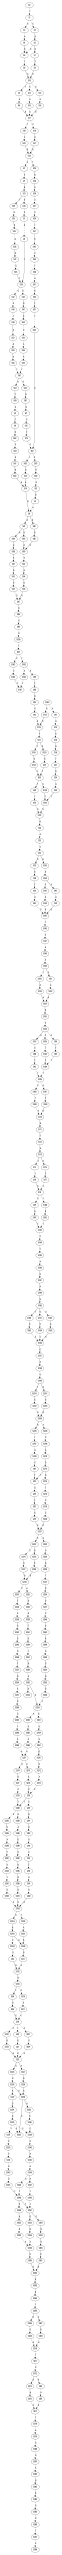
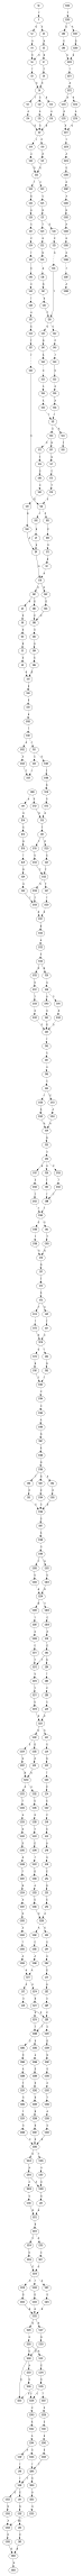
  strict digraph {
    fontname=Oswald
    node [fontname=Oswald]
    edge [fontname=Oswald style=dashed]
    S0
    S1
    S2
    S3
    S4
    S5
    S6
    S7
    S8
    S9
    S10
    S11
    S12
    S13
    S14
    S15
    S16
    S17
    S18
    S19
    S20
    S21
    S22
    S23
    S24
    S25
    S26
    S27
    S28
    S29
    S30
    S31
    S32
    S33
    S34
    S35
    S36
    S37
    S38
    S39
    S40
    S41
    S42
    S43
    S44
    S45
    S46
    S47
    S48
    S49
    S50
    S51
    S52
    S53
    S54
    S55
    S56
    S57
    S58
    S59
    S60
    S61
    S62
    S63
    S64
    S65
    S66
    S67
    S68
    S69
    S70
    S71
    S72
    S73
    S74
    S75
    S76
    S77
    S78
    S79
    S80
    S81
    S82
    S83
    S84
    S85
    S86
    S87
    S88
    S89
    S90
    S91
    S92
    S93
    S94
    S95
    S96
    S97
    S98
    S99
    S100
    S101
    S102
    S103
    S104
    S105
    S106
    S107
    S108
    S110
    S109
    S111
    S112
    S113
    S114
    S115
    S116
    S117
    S118
    S119
    S120
    S121
    S122
    S123
    S124
    S125
    S126
    S127
    S128
    S129
    S130
    S131
    S132
    S133
    S134
    S135
    S136
    S137
    S138
    S139
    S140
    S141
    S142
    S143
    S144
    S145
    S146
    S147
    S148
    S149
    S150
    S151
    S152
    S153
    S154
    S155
    S156
    S157
    S158
    S159
    S160
    S161
    S162
    S163
    S164
    S165
    S166
    S167
    S168
    S169
    S170
    S171
    S172
    S173
    S174
    S175
    S176
    S177
    S178
    S179
    S180
    S181
    S182
    S183
    S184
    S185
    S186
    S187
    S188
    S189
    S190
    S191
    S192
    S193
    S194
    S195
    S196
    S197
    S198
    S199
    S200
    S201
    S202
    S203
    S204
    S205
    S206
    S207
    S208
    S209
    S210
    S211
    S212
    S213
    S214
    S215
    S216
    S217
    S218
    S219
    S220
    S221
    S222
    S223
    S224
    S225
    S226
    S227
    S228
    S229
    S230
    S231
    S232
    S233
    S234
    S235
    S236
    S237
    S238
    S239
    S240
    S241
    S242
    S243
    S244
    S245
    S246
    S247
    S248
    S249
    S250
    S251
    S252
    S253
    S254
    S255
    S256
    S257
    S258
    S259
    S260
    S261
    S262
    S263
    S264
    S265
    S266
    S267
    S268
    S269
    S270
    S271
    S272
    S273
    S274
    S275
    S276
    S277
    S278
    S279
    S280
    S281
    S282
    S283
    S284
    S285
    S286
    S287
    S288
    S289
    S290
    S291
    S292
    S293
    S294
    S295
    S296
    S297
    S298
    S299
    S300
    S301
    S302
    S303
    S304
    S305
    S306
    S307
    S308
    S309
    S310
    S311
    S312
    S313
    S314
    S315
    S316
    S317
    S318
    S319
    S320
    S321
    S322
    S323
    S324
    S325
    S326
    S327
    S328
    S329
    S330
    S331
    S332
    S333
    S334
    S336
    S335
    S337
    S338
    S339
    S340
    S341
    S342
    S343
    S344
    S345
    S346
    S347
    S348
    S349
    S350
    S351
    S352
    S353
    S354
    S355
    S356
    S357
    S358
    S359
    S360
    S361
    S362
    S363
    S364
    S365
    S366
    S367
    S368
    S369
    S370
    S371
    S372
    S373
    S374
    S375
    S376
    S377
    S378
    S379
    S380
    S381
    S382
    S383
    S384
    S385
    S386
    S387
    S388
    S0 -> S1 [label=T]
    S1 -> S2 [label=G]
    S1 -> S3 [label=C]
    S2 -> S4 [label=A]
    S3 -> S5 [label=A style=solid]
    S4 -> S6 [label=C style=solid]
    S5 -> S6 [label=C]
    S5 -> S7 [label=G style=solid]
    S6 -> S8 [label=T]
    S7 -> S9 [label=T style=solid]
    S8 -> S10 [label=C style=solid]
    S9 -> S10 [label=C style=solid]
    S10 -> S11 [label=T style=solid]
    S10 -> S12 [label=C]
    S10 -> S13 [label=G]
    S11 -> S14 [label=A]
    S12 -> S15 [label=A]
    S13 -> S16 [label=A]
    S14 -> S17 [label=G style=solid]
    S15 -> S17 [label=G]
    S16 -> S17 [label=G style=solid]
    S17 -> S18 [label=T]
    S17 -> S19 [label=C]
    S18 -> S20 [label=A]
    S19 -> S21 [label=A style=solid]
    S20 -> S22 [label=G style=solid]
    S21 -> S22 [label=G style=solid]
    S22 -> S23 [label=A]
    S22 -> S24 [label=T]
    S23 -> S25 [label=C]
    S24 -> S26 [label=G style=solid]
    S25 -> S27 [label=G style=solid]
    S26 -> S28 [label=A style=solid]
    S27 -> S29 [label=T style=solid]
    S27 -> S30 [label=G]
    S28 -> S31 [label=C]
    S29 -> S32 [label=G]
    S30 -> S33 [label=C]
    S31 -> S34 [label=C]
    S32 -> S35 [label=G style=solid]
    S33 -> S36 [label=G]
    S34 -> S37 [label=T]
    S35 -> S38 [label=G]
    S36 -> S39 [label=T style=solid]
    S37 -> S40 [label=C style=solid]
    S38 -> S41 [label=G style=solid]
    S39 -> S42 [label=C]
    S39 -> S43 [label=G]
    S40 -> S44 [label=C]
    S41 -> S45 [label=G]
    S42 -> S46 [label=C]
    S43 -> S47 [label=G style=solid]
    S44 -> S48 [label=T]
    S45 -> S39 [label=T style=solid]
    S46 -> S49 [label=T]
    S47 -> S50 [label=A style=solid]
    S48 -> S51 [label=A]
    S49 -> S52 [label=C style=solid]
    S50 -> S53 [label=C]
    S51 -> S54 [label=C style=solid]
    S52 -> S55 [label=G]
    S53 -> S56 [label=A]
    S54 -> S57 [label=T style=solid]
    S55 -> S58 [label=A style=solid]
    S56 -> S59 [label=A]
    S57 -> S60 [label=T]
    S58 -> S61 [label=T]
    S59 -> S61 [label=T]
    S60 -> S62 [label=C style=solid]
    S61 -> S63 [label=G]
    S61 -> S64 [label=A style=solid]
    S62 -> S65 [label=C]
    S62 -> S66 [label=T]
    S63 -> S67 [label=G style=solid]
    S64 -> S68 [label=T style=solid]
    S65 -> S69 [label=C style=solid]
    S66 -> S70 [label=G style=solid]
    S67 -> S71 [label=G style=solid]
-   S68 -> S72 [label=C]
+   S63 -> S72 [label=C]
    S69 -> S73 [label=G]
    S70 -> S74 [label=A style=solid]
    S71 -> S75 [label=C]
    S72 -> S76 [label=T style=solid]
    S73 -> S77 [label=G style=solid]
    S74 -> S78 [label=G style=solid]
    S75 -> S79 [label=T style=solid]
    S76 -> S80 [label=C style=solid]
    S77 -> S78 [label=A]
    S78 -> S81 [label=A style=solid]
    S78 -> S82 [label=G style=solid]
    S79 -> S62 [label=C]
    S80 -> S83 [label=C]
    S81 -> S84 [label=A style=solid]
    S81 -> S85 [label=G style=solid]
    S82 -> S86 [label=G style=solid]
    S83 -> S87 [label=G]
    S84 -> S88 [label=C style=solid]
    S85 -> S89 [label=C style=solid]
    S86 -> S89 [label=C style=solid]
    S87 -> S90 [label=G style=solid]
    S88 -> S91 [label=A style=solid]
    S89 -> S92 [label=G]
    S90 -> S74 [label=A style=solid]
    S91 -> S93 [label=G style=solid]
    S92 -> S94 [label=A style=solid]
    S93 -> S95 [label=C style=solid]
    S94 -> S96 [label=C style=solid]
    S95 -> S97 [label=G]
    S96 -> S97 [label=G style=solid]
    S97 -> S98 [label=A style=solid]
    S98 -> S99 [label=G]
    S99 -> S100 [label=G]
    S100 -> S101 [label=T]
    S101 -> S102 [label=C]
    S101 -> S103 [label=T]
    S102 -> S104 [label=C]
    S103 -> S105 [label=G]
    S103 -> S106 [label=C]
    S104 -> S107 [label=T style=solid]
    S105 -> S108 [label=T style=solid]
    S106 -> S107 [label=T]
    S108 -> S110 [label=G style=solid]
    S110 -> S113 [label=G]
    S109 -> S111 [label=A]
    S109 -> S112 [label=G]
    S111 -> S114 [label=G]
    S112 -> S115 [label=G style=solid]
    S113 -> S115 [label=G]
    S114 -> S116 [label=C style=solid]
    S115 -> S117 [label=T style=solid]
    S116 -> S118 [label=G style=solid]
    S117 -> S119 [label=T style=solid]
    S117 -> S120 [label=C style=solid]
    S118 -> S121 [label=T]
    S119 -> S122 [label=C style=solid]
    S120 -> S123 [label=C style=solid]
    S121 -> S124 [label=G style=solid]
    S122 -> S125 [label=T style=solid]
    S123 -> S125 [label=T style=solid]
    S124 -> S126 [label=G]
    S125 -> S127 [label=T style=solid]
    S125 -> S128 [label=G]
    S126 -> S129 [label=T style=solid]
    S127 -> S130 [label=T]
    S128 -> S129 [label=T style=solid]
    S129 -> S131 [label=G]
    S130 -> S131 [label=G]
    S131 -> S132 [label=G style=solid]
    S132 -> S133 [label=A]
    S133 -> S134 [label=C]
    S134 -> S135 [label=C style=solid]
    S134 -> S136 [label=G style=solid]
    S135 -> S137 [label=C style=solid]
    S136 -> S138 [label=G]
    S137 -> S139 [label=T style=solid]
    S138 -> S140 [label=A style=solid]
    S138 -> S141 [label=C]
    S139 -> S142 [label=G]
    S140 -> S143 [label=G]
    S141 -> S144 [label=G]
    S142 -> S145 [label=G]
    S143 -> S145 [label=G style=solid]
    S144 -> S145 [label=G]
    S145 -> S146 [label=T]
    S146 -> S147 [label=C]
    S147 -> S148 [label=A]
    S148 -> S149 [label=C]
    S149 -> S150 [label=T]
    S149 -> S151 [label=C style=solid]
    S150 -> S152 [label=A style=solid]
    S151 -> S153 [label=A]
    S152 -> S154 [label=A style=solid]
    S153 -> S154 [label=A style=solid]
    S154 -> S155 [label=G style=solid]
    S155 -> S156 [label=A]
    S156 -> S157 [label=A style=solid]
    S156 -> S158 [label=G]
    S156 -> S159 [label=C]
    S157 -> S160 [label=C]
    S158 -> S161 [label=T style=solid]
    S159 -> S162 [label=T]
    S160 -> S163 [label=T style=solid]
    S161 -> S164 [label=T]
    S162 -> S164 [label=T style=solid]
    S163 -> S165 [label=T]
    S164 -> S165 [label=T]
    S165 -> S166 [label=C]
    S165 -> S167 [label=G]
    S166 -> S168 [label=T]
    S167 -> S169 [label=T style=solid]
    S168 -> S170 [label=G]
    S169 -> S170 [label=G style=solid]
    S170 -> S171 [label=G style=solid]
    S171 -> S172 [label=T style=solid]
    S172 -> S173 [label=A style=solid]
    S173 -> S174 [label=T style=solid]
    S173 -> S175 [label=C style=solid]
    S174 -> S176 [label=T]
    S175 -> S177 [label=T style=solid]
    S176 -> S178 [label=C style=solid]
    S177 -> S178 [label=C]
    S178 -> S179 [label=C]
    S178 -> S180 [label=T]
    S179 -> S181 [label=G style=solid]
    S180 -> S182 [label=G style=solid]
    S181 -> S183 [label=T style=solid]
    S182 -> S183 [label=T]
    S183 -> S184 [label=C]
    S184 -> S185 [label=C]
    S185 -> S186 [label=A]
    S186 -> S187 [label=G style=solid]
    S187 -> S188 [label=A style=solid]
    S188 -> S189 [label=G style=solid]
    S189 -> S190 [label=T style=solid]
    S189 -> S191 [label=G style=solid]
    S189 -> S192 [label=A]
    S190 -> S193 [label=C style=solid]
    S191 -> S194 [label=C style=solid]
    S192 -> S195 [label=C style=solid]
    S193 -> S196 [label=C]
    S194 -> S196 [label=C]
    S195 -> S196 [label=C style=solid]
    S196 -> S197 [label=C style=solid]
    S197 -> S198 [label=A style=solid]
    S198 -> S199 [label=G]
    S199 -> S200 [label=T style=solid]
    S199 -> S201 [label=G style=solid]
    S200 -> S202 [label=C style=solid]
    S201 -> S203 [label=C style=solid]
    S202 -> S204 [label=G]
    S203 -> S204 [label=G style=solid]
    S204 -> S205 [label=G style=solid]
    S204 -> S206 [label=A]
    S205 -> S207 [label=T]
    S206 -> S208 [label=C]
    S207 -> S209 [label=G]
    S208 -> S210 [label=A style=solid]
    S209 -> S211 [label=C]
    S210 -> S212 [label=C style=solid]
    S211 -> S213 [label=T style=solid]
    S212 -> S213 [label=T style=solid]
    S212 -> S214 [label=G style=solid]
    S213 -> S215 [label=G]
    S214 -> S216 [label=T]
    S215 -> S217 [label=T style=solid]
    S216 -> S218 [label=C]
    S217 -> S219 [label=C style=solid]
    S218 -> S220 [label=C]
    S219 -> S221 [label=C style=solid]
    S220 -> S221 [label=C style=solid]
    S221 -> S222 [label=C style=solid]
    S221 -> S223 [label=G]
    S222 -> S224 [label=C]
    S222 -> S225 [label=G style=solid]
    S223 -> S226 [label=G]
    S224 -> S227 [label=A style=solid]
    S225 -> S228 [label=A style=solid]
    S226 -> S229 [label=G style=solid]
    S227 -> S230 [label=G style=solid]
    S228 -> S230 [label=G style=solid]
    S229 -> S231 [label=T]
    S230 -> S232 [label=A]
    S230 -> S233 [label=C]
    S231 -> S234 [label=C style=solid]
    S232 -> S235 [label=C style=solid]
    S233 -> S236 [label=T style=solid]
    S234 -> S237 [label=C style=solid]
    S235 -> S238 [label=G]
    S236 -> S239 [label=A]
    S237 -> S240 [label=C]
    S238 -> S241 [label=T style=solid]
    S239 -> S242 [label=C style=solid]
    S240 -> S243 [label=C style=solid]
    S241 -> S244 [label=C style=solid]
    S242 -> S245 [label=C style=solid]
    S243 -> S246 [label=A style=solid]
    S244 -> S247 [label=T]
    S245 -> S248 [label=G]
    S246 -> S249 [label=G]
    S247 -> S250 [label=G style=solid]
    S248 -> S251 [label=T style=solid]
    S249 -> S252 [label=C style=solid]
    S250 -> S253 [label=A]
    S251 -> S254 [label=G style=solid]
    S252 -> S255 [label=G style=solid]
    S253 -> S256 [label=C style=solid]
    S254 -> S257 [label=A]
    S255 -> S258 [label=C style=solid]
-   S253 -> S259 [label=C style=solid]
+   S256 -> S259 [label=C style=solid]
    S257 -> S260 [label=C style=solid]
    S258 -> S259 [label=C]
    S259 -> S261 [label=G]
    S259 -> S262 [label=A]
    S260 -> S263 [label=C]
    S261 -> S264 [label=G]
    S262 -> S265 [label=C]
    S263 -> S266 [label=T]
    S264 -> S267 [label=G]
    S265 -> S268 [label=A]
    S266 -> S269 [label=A]
    S267 -> S270 [label=G style=solid]
    S268 -> S271 [label=A]
    S269 -> S271 [label=A]
    S270 -> S272 [label=A style=solid]
    S271 -> S273 [label=C]
    S271 -> S274 [label=G]
    S272 -> S275 [label=A]
    S273 -> S276 [label=A]
    S274 -> S277 [label=G style=solid]
    S275 -> S278 [label=C]
    S276 -> S278 [label=C style=solid]
    S277 -> S279 [label=C]
    S278 -> S280 [label=T style=solid]
    S278 -> S281 [label=C]
    S279 -> S280 [label=T style=solid]
    S280 -> S282 [label=C]
    S280 -> S283 [label=G]
    S281 -> S284 [label=G style=solid]
    S282 -> S285 [label=C style=solid]
    S283 -> S286 [label=A]
    S284 -> S287 [label=G style=solid]
    S285 -> S288 [label=A]
    S286 -> S289 [label=C style=solid]
    S287 -> S290 [label=G]
    S288 -> S291 [label=T style=solid]
    S289 -> S292 [label=C style=solid]
    S290 -> S293 [label=C]
    S291 -> S294 [label=G]
    S292 -> S295 [label=G style=solid]
    S293 -> S296 [label=T style=solid]
    S294 -> S297 [label=T]
    S295 -> S298 [label=G style=solid]
    S296 -> S299 [label=A]
    S297 -> S300 [label=G]
    S298 -> S301 [label=G style=solid]
    S299 -> S302 [label=G]
    S300 -> S303 [label=C]
    S301 -> S303 [label=C style=solid]
    S302 -> S303 [label=C style=solid]
    S303 -> S304 [label=C style=solid]
    S303 -> S305 [label=T]
    S304 -> S306 [label=A style=solid]
    S305 -> S307 [label=A]
    S306 -> S308 [label=C]
    S306 -> S309 [label=A style=solid]
    S307 -> S309 [label=A style=solid]
    S308 -> S310 [label=G]
    S309 -> S311 [label=G style=solid]
    S310 -> S312 [label=G style=solid]
    S311 -> S312 [label=G]
    S312 -> S313 [label=G style=solid]
    S313 -> S314 [label=T style=solid]
    S313 -> S315 [label=C]
    S314 -> S316 [label=C style=solid]
    S315 -> S317 [label=C]
    S316 -> S318 [label=C style=solid]
    S317 -> S318 [label=C]
    S318 -> S319 [label=C]
    S318 -> S320 [label=T]
    S318 -> S321 [label=A]
    S319 -> S322 [label=G style=solid]
    S320 -> S323 [label=G style=solid]
    S321 -> S324 [label=G]
    S322 -> S325 [label=G style=solid]
    S323 -> S325 [label=G]
    S324 -> S325 [label=G]
    S325 -> S326 [label=G style=solid]
    S325 -> S327 [label=A style=solid]
    S326 -> S328 [label=G]
    S327 -> S329 [label=G style=solid]
    S328 -> S330 [label=C style=solid]
    S328 -> S331 [label=A style=solid]
    S329 -> S330 [label=C style=solid]
    S330 -> S332 [label=C style=solid]
    S330 -> S333 [label=A style=solid]
    S331 -> S334 [label=C style=solid]
    S333 -> S336 [label=C style=solid]
    S334 -> S335 [label=C style=solid]
    S336 -> S338 [label=C]
    S335 -> S332 [label=C]
    S335 -> S337 [label=T]
    S335 -> S338 [label=C]
    S337 -> S339 [label=C]
    S338 -> S340 [label=C]
    S339 -> S341 [label=C]
    S340 -> S342 [label=A style=solid]
    S341 -> S343 [label=G]
    S342 -> S344 [label=A]
    S343 -> S345 [label=G]
    S344 -> S346 [label=G]
    S344 -> S347 [label=A style=solid]
    S345 -> S348 [label=T style=solid]
    S346 -> S348 [label=T]
    S347 -> S349 [label=T]
    S348 -> S350 [label=C style=solid]
    S348 -> S351 [label=T style=solid]
    S349 -> S351 [label=T]
    S350 -> S352 [label=A style=solid]
    S351 -> S353 [label=G style=solid]
    S351 -> S354 [label=C style=solid]
    S352 -> S355 [label=G]
    S353 -> S356 [label=G style=solid]
    S354 -> S357 [label=G style=solid]
    S355 -> S358 [label=A]
    S356 -> S358 [label=A]
    S357 -> S359 [label=C style=solid]
    S358 -> S360 [label=C style=solid]
    S359 -> S361 [label=C style=solid]
    S360 -> S362 [label=G style=solid]
    S361 -> S362 [label=G style=solid]
    S362 -> S363 [label=A style=solid]
-   S363 -> S364 [label=G style=solid]
    S364 -> S365 [label=T]
    S365 -> S366 [label=C style=solid]
    S365 -> S367 [label=A]
    S366 -> S368 [label=G]
    S367 -> S369 [label=G style=solid]
    S368 -> S370 [label=G]
    S369 -> S370 [label=G]
    S370 -> S371 [label=T]
    S371 -> S372 [label=C]
    S372 -> S373 [label=A style=solid]
    S372 -> S374 [label=G]
    S373 -> S375 [label=A style=solid]
    S374 -> S376 [label=A]
    S375 -> S377 [label=G]
    S376 -> S377 [label=G]
    S377 -> S378 [label=T]
    S378 -> S379 [label=A]
    S379 -> S380 [label=G]
    S380 -> S381 [label=G]
    S381 -> S382 [label=A]
    S382 -> S383 [label=G style=solid]
    S383 -> S384 [label=A style=solid]
    S384 -> S385 [label=G]
    S385 -> S386 [label=G]
    S386 -> S387 [label=T]
    S387 -> S388 [label=A]
  }
